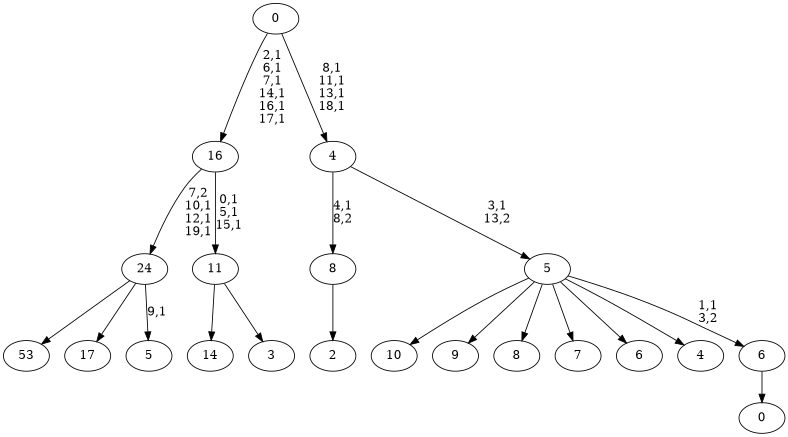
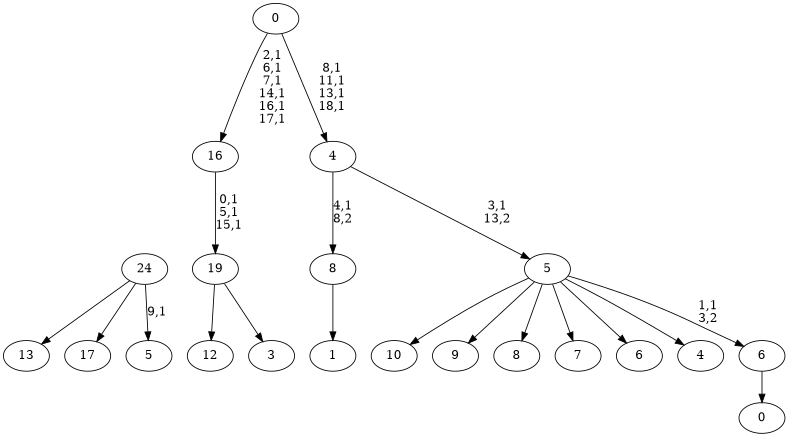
  digraph {
-   n1 [label=14]
-   n2 [label=53]
+   n1 [label=12]
+   n2 [label=13]
    n3 [label=17]
    n4 [label=10]
    n5 [label=9]
    n6 [label=8]
    n7 [label=7]
    n8 [label=6]
    n9 [label=5]
    24
    n11 [label=4]
    n12 [label=3]
-   19 [label=11]
+   19
    16
-   n15 [label=2]
+   n15 [label=1]
    8
    n17 [label=0]
    6
    5
    4
    0
    24 -> n2
    24 -> n3
    24 -> n9 [label="9,1"]
    19 -> n1
    19 -> n12
-   16 -> 24 [label="7,2\n10,1\n12,1\n19,1"]
    16 -> 19 [label="0,1\n5,1\n15,1"]
    8 -> n15
    6 -> n17
    5 -> n4
    5 -> n5
    5 -> n6
    5 -> n7
    5 -> n8
    5 -> n11
    5 -> 6 [label="1,1\n3,2"]
    4 -> 8 [label="4,1\n8,2"]
    4 -> 5 [label="3,1\n13,2"]
    0 -> 16 [label="2,1\n6,1\n7,1\n14,1\n16,1\n17,1"]
    0 -> 4 [label="8,1\n11,1\n13,1\n18,1"]
  }
